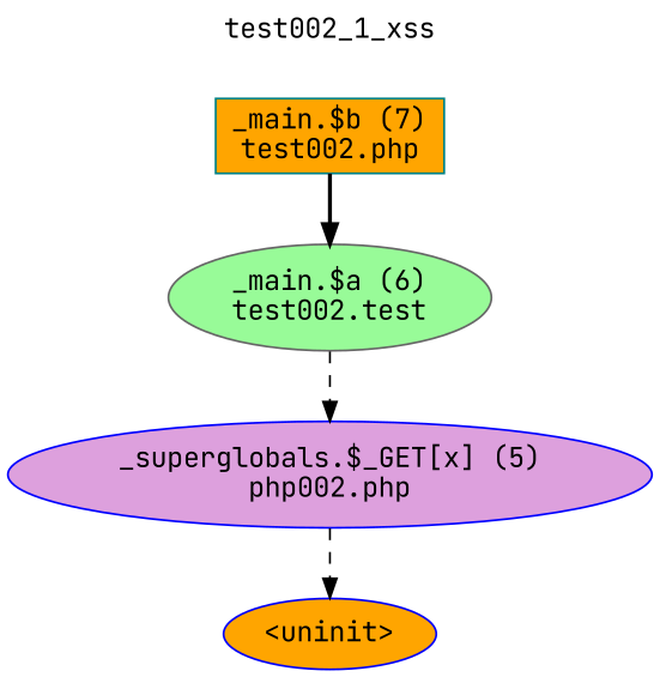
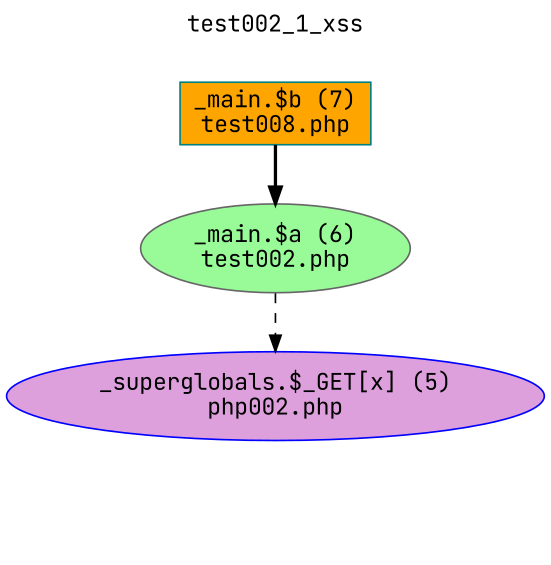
  digraph {
    fontname="JetBrains Mono"
    label=test002_1_xss
    labelloc=t
    node [color=blue fillcolor=orange fontname="JetBrains Mono" shape=ellipse style=filled]
    edge [fontname="JetBrains Mono" style=dashed]
-   n1 [color=teal label="_main.$b (7)\ntest002.php" shape=box]
-   n2 [color=gray40 fillcolor=palegreen label="_main.$a (6)\ntest002.test"]
+   n1 [color=teal label="_main.$b (7)\ntest008.php" shape=box]
+   n2 [color=gray40 fillcolor=palegreen label="_main.$a (6)\ntest002.php"]
    n3 [fillcolor=plum label="_superglobals.$_GET[x] (5)\nphp002.php"]
-   n4 [label="<uninit>"]
    n1 -> n2 [style=bold]
    n2 -> n3
-   n3 -> n4
  }
